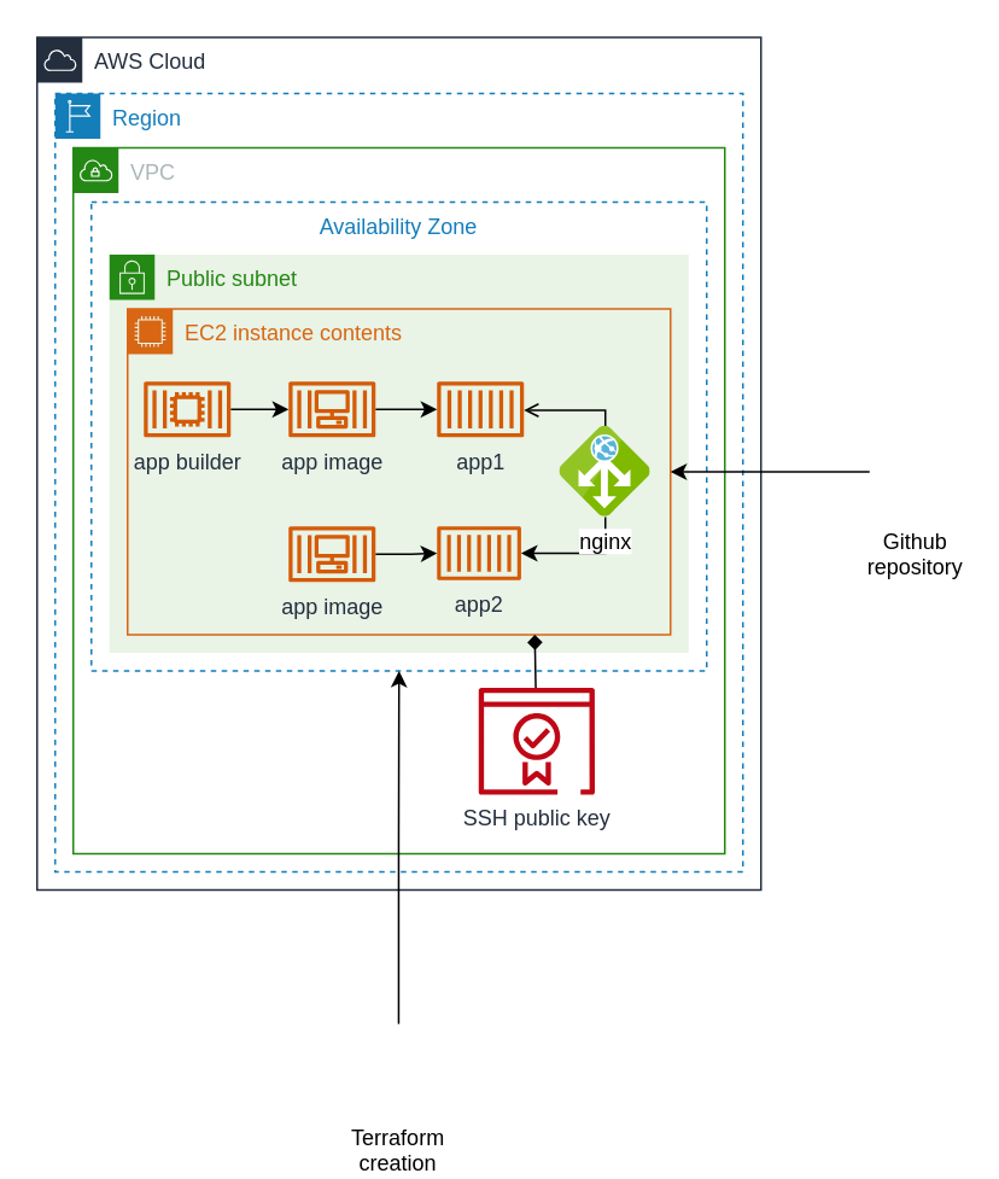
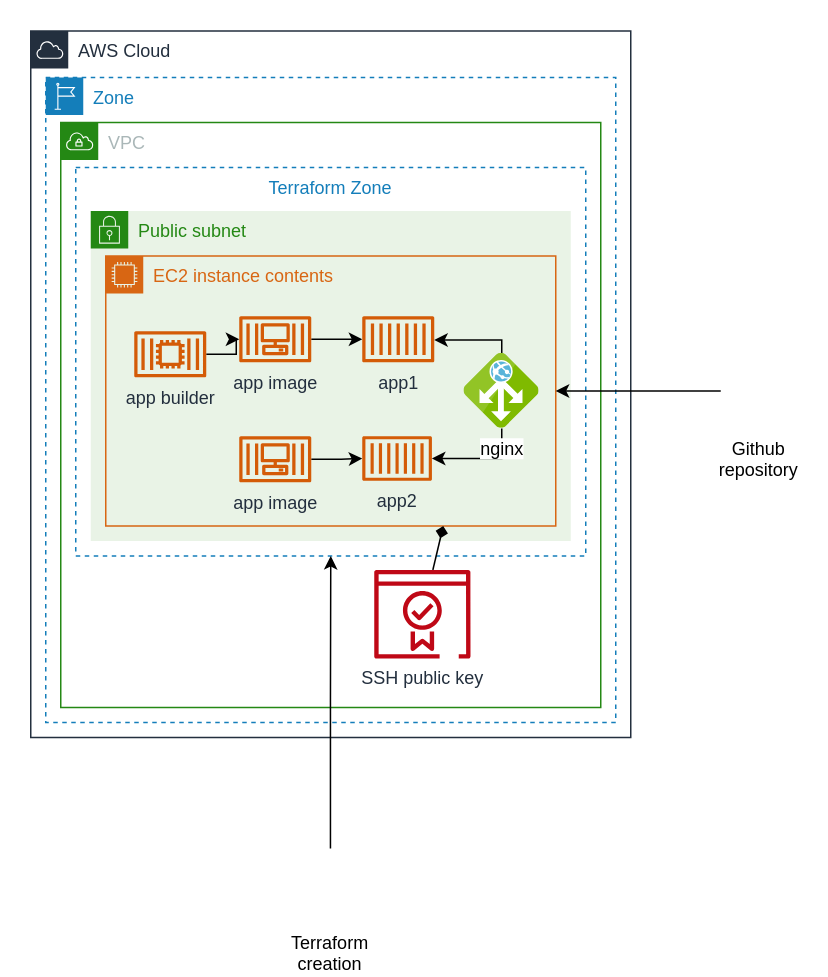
  <mxCell id="0" />
  <mxCell id="1" parent="0" />
- <mxCell id="2" value="Availability Zone" style="fillColor=none;strokeColor=#147EBA;dashed=1;verticalAlign=top;fontStyle=0;fontColor=#147EBA;" parent="1" vertex="1"><mxGeometry x="50" y="111" width="340" height="259" as="geometry" /></mxCell>
+ <mxCell id="2" value="Terraform Zone" style="fillColor=none;strokeColor=#147EBA;dashed=1;verticalAlign=top;fontStyle=0;fontColor=#147EBA;" parent="1" vertex="1"><mxGeometry x="50" y="111" width="340" height="259" as="geometry" /></mxCell>
  <mxCell id="3" value="AWS Cloud" style="points=[[0,0],[0.25,0],[0.5,0],[0.75,0],[1,0],[1,0.25],[1,0.5],[1,0.75],[1,1],[0.75,1],[0.5,1],[0.25,1],[0,1],[0,0.75],[0,0.5],[0,0.25]];outlineConnect=0;gradientColor=none;html=1;whiteSpace=wrap;fontSize=12;fontStyle=0;container=1;pointerEvents=0;collapsible=0;recursiveResize=0;shape=mxgraph.aws4.group;grIcon=mxgraph.aws4.group_aws_cloud;strokeColor=#232F3E;fillColor=none;verticalAlign=top;align=left;spacingLeft=30;fontColor=#232F3E;dashed=0;" parent="1" vertex="1"><mxGeometry x="20" y="20" width="400" height="471" as="geometry" /></mxCell>
  <mxCell id="4" value="VPC" style="points=[[0,0],[0.25,0],[0.5,0],[0.75,0],[1,0],[1,0.25],[1,0.5],[1,0.75],[1,1],[0.75,1],[0.5,1],[0.25,1],[0,1],[0,0.75],[0,0.5],[0,0.25]];outlineConnect=0;gradientColor=none;html=1;whiteSpace=wrap;fontSize=12;fontStyle=0;container=1;pointerEvents=0;collapsible=0;recursiveResize=0;shape=mxgraph.aws4.group;grIcon=mxgraph.aws4.group_vpc;strokeColor=#248814;fillColor=none;verticalAlign=top;align=left;spacingLeft=30;fontColor=#AAB7B8;dashed=0;" parent="1" vertex="1"><mxGeometry x="40" y="81" width="360" height="390" as="geometry" /></mxCell>
  <mxCell id="5" value="Public subnet" style="points=[[0,0],[0.25,0],[0.5,0],[0.75,0],[1,0],[1,0.25],[1,0.5],[1,0.75],[1,1],[0.75,1],[0.5,1],[0.25,1],[0,1],[0,0.75],[0,0.5],[0,0.25]];outlineConnect=0;gradientColor=none;html=1;whiteSpace=wrap;fontSize=12;fontStyle=0;container=1;pointerEvents=0;collapsible=0;recursiveResize=0;shape=mxgraph.aws4.group;grIcon=mxgraph.aws4.group_security_group;grStroke=0;strokeColor=#248814;fillColor=#E9F3E6;verticalAlign=top;align=left;spacingLeft=30;fontColor=#248814;dashed=0;" parent="1" vertex="1"><mxGeometry x="60" y="140" width="320" height="220" as="geometry" /></mxCell>
  <mxCell id="6" value="EC2 instance contents" style="points=[[0,0],[0.25,0],[0.5,0],[0.75,0],[1,0],[1,0.25],[1,0.5],[1,0.75],[1,1],[0.75,1],[0.5,1],[0.25,1],[0,1],[0,0.75],[0,0.5],[0,0.25]];outlineConnect=0;gradientColor=none;html=1;whiteSpace=wrap;fontSize=12;fontStyle=0;container=1;pointerEvents=0;collapsible=0;recursiveResize=0;shape=mxgraph.aws4.group;grIcon=mxgraph.aws4.group_ec2_instance_contents;strokeColor=#D86613;fillColor=none;verticalAlign=top;align=left;spacingLeft=30;fontColor=#D86613;dashed=0;" parent="1" vertex="1"><mxGeometry x="70" y="170" width="300" height="180" as="geometry" /></mxCell>
  <mxCell id="7" style="edgeStyle=orthogonalEdgeStyle;rounded=0;orthogonalLoop=1;jettySize=auto;html=1;" parent="1" source="8" target="11" edge="1"><mxGeometry relative="1" as="geometry" /></mxCell>
  <mxCell id="8" value="app image" style="sketch=0;outlineConnect=0;fontColor=#232F3E;gradientColor=none;fillColor=#D45B07;strokeColor=none;dashed=0;verticalLabelPosition=bottom;verticalAlign=top;align=center;html=1;fontSize=12;fontStyle=0;aspect=fixed;pointerEvents=1;shape=mxgraph.aws4.container_3;" parent="1" vertex="1"><mxGeometry x="159" y="210" width="48" height="31" as="geometry" /></mxCell>
  <mxCell id="9" style="edgeStyle=orthogonalEdgeStyle;rounded=0;orthogonalLoop=1;jettySize=auto;html=1;" parent="1" source="10" target="8" edge="1"><mxGeometry relative="1" as="geometry" /></mxCell>
- <mxCell id="10" value="app builder" style="sketch=0;outlineConnect=0;fontColor=#232F3E;gradientColor=none;fillColor=#D45B07;strokeColor=none;dashed=0;verticalLabelPosition=bottom;verticalAlign=top;align=center;html=1;fontSize=12;fontStyle=0;aspect=fixed;pointerEvents=1;shape=mxgraph.aws4.container_2;" parent="1" vertex="1"><mxGeometry x="79" y="210" width="48" height="31" as="geometry" /></mxCell>
+ <mxCell id="10" value="app builder" style="sketch=0;outlineConnect=0;fontColor=#232F3E;gradientColor=none;fillColor=#D45B07;strokeColor=none;dashed=0;verticalLabelPosition=bottom;verticalAlign=top;align=center;html=1;fontSize=12;fontStyle=0;aspect=fixed;pointerEvents=1;shape=mxgraph.aws4.container_2;" parent="1" vertex="1"><mxGeometry x="89" y="220" width="48" height="31" as="geometry" /></mxCell>
  <mxCell id="11" value="app1" style="sketch=0;outlineConnect=0;fontColor=#232F3E;gradientColor=none;fillColor=#D45B07;strokeColor=none;dashed=0;verticalLabelPosition=bottom;verticalAlign=top;align=center;html=1;fontSize=12;fontStyle=0;aspect=fixed;pointerEvents=1;shape=mxgraph.aws4.container_1;" parent="1" vertex="1"><mxGeometry x="241" y="210" width="48" height="31" as="geometry" /></mxCell>
  <mxCell id="12" style="edgeStyle=orthogonalEdgeStyle;rounded=0;orthogonalLoop=1;jettySize=auto;html=1;" parent="1" source="13" target="14" edge="1"><mxGeometry relative="1" as="geometry" /></mxCell>
  <mxCell id="13" value="app image" style="sketch=0;outlineConnect=0;fontColor=#232F3E;gradientColor=none;fillColor=#D45B07;strokeColor=none;dashed=0;verticalLabelPosition=bottom;verticalAlign=top;align=center;html=1;fontSize=12;fontStyle=0;aspect=fixed;pointerEvents=1;shape=mxgraph.aws4.container_3;" parent="1" vertex="1"><mxGeometry x="159" y="290" width="48" height="31" as="geometry" /></mxCell>
  <mxCell id="14" value="app2" style="sketch=0;outlineConnect=0;fontColor=#232F3E;gradientColor=none;fillColor=#D45B07;strokeColor=none;dashed=0;verticalLabelPosition=bottom;verticalAlign=top;align=center;html=1;fontSize=12;fontStyle=0;aspect=fixed;pointerEvents=1;shape=mxgraph.aws4.container_1;" parent="1" vertex="1"><mxGeometry x="241" y="290" width="46.45" height="30" as="geometry" /></mxCell>
  <mxCell id="15" style="rounded=0;orthogonalLoop=1;jettySize=auto;html=1;entryX=0.75;entryY=1;entryDx=0;entryDy=0;endArrow=diamond;" parent="1" source="17" target="6" edge="1"><mxGeometry relative="1" as="geometry" /></mxCell>
- <mxCell id="16" value="Region" style="points=[[0,0],[0.25,0],[0.5,0],[0.75,0],[1,0],[1,0.25],[1,0.5],[1,0.75],[1,1],[0.75,1],[0.5,1],[0.25,1],[0,1],[0,0.75],[0,0.5],[0,0.25]];outlineConnect=0;gradientColor=none;html=1;whiteSpace=wrap;fontSize=12;fontStyle=0;container=1;pointerEvents=0;collapsible=0;recursiveResize=0;shape=mxgraph.aws4.group;grIcon=mxgraph.aws4.group_region;strokeColor=#147EBA;fillColor=none;verticalAlign=top;align=left;spacingLeft=30;fontColor=#147EBA;dashed=1;" parent="1" vertex="1"><mxGeometry x="30" y="51" width="380" height="430" as="geometry" /></mxCell>
- <mxCell id="17" value="SSH public key" style="sketch=0;outlineConnect=0;fontColor=#232F3E;gradientColor=none;fillColor=#BF0816;strokeColor=none;dashed=0;verticalLabelPosition=bottom;verticalAlign=top;align=center;html=1;fontSize=12;fontStyle=0;aspect=fixed;pointerEvents=1;shape=mxgraph.aws4.certificate_manager_2;" parent="16" vertex="1"><mxGeometry x="234" y="328.23" width="64.17" height="59.23" as="geometry" /></mxCell>
+ <mxCell id="16" value="Zone" style="points=[[0,0],[0.25,0],[0.5,0],[0.75,0],[1,0],[1,0.25],[1,0.5],[1,0.75],[1,1],[0.75,1],[0.5,1],[0.25,1],[0,1],[0,0.75],[0,0.5],[0,0.25]];outlineConnect=0;gradientColor=none;html=1;whiteSpace=wrap;fontSize=12;fontStyle=0;container=1;pointerEvents=0;collapsible=0;recursiveResize=0;shape=mxgraph.aws4.group;grIcon=mxgraph.aws4.group_region;strokeColor=#147EBA;fillColor=none;verticalAlign=top;align=left;spacingLeft=30;fontColor=#147EBA;dashed=1;" parent="1" vertex="1"><mxGeometry x="30" y="51" width="380" height="430" as="geometry" /></mxCell>
+ <mxCell id="17" value="SSH public key" style="sketch=0;outlineConnect=0;fontColor=#232F3E;gradientColor=none;fillColor=#BF0816;strokeColor=none;dashed=0;verticalLabelPosition=bottom;verticalAlign=top;align=center;html=1;fontSize=12;fontStyle=0;aspect=fixed;pointerEvents=1;shape=mxgraph.aws4.certificate_manager_2;" parent="16" vertex="1"><mxGeometry x="219" y="328.23" width="64.17" height="59.23" as="geometry" /></mxCell>
  <mxCell id="18" style="edgeStyle=orthogonalEdgeStyle;rounded=0;orthogonalLoop=1;jettySize=auto;html=1;exitX=0;exitY=0.5;exitDx=0;exitDy=0;" parent="1" source="24" target="6" edge="1"><mxGeometry relative="1" as="geometry"><mxPoint x="470" y="220" as="sourcePoint" /></mxGeometry></mxCell>
  <mxCell id="19" style="edgeStyle=orthogonalEdgeStyle;rounded=0;orthogonalLoop=1;jettySize=auto;html=1;" parent="1" source="20" target="2" edge="1"><mxGeometry relative="1" as="geometry" /></mxCell>
  <mxCell id="20" value="Terraform&#10;creation" style="shape=image;verticalLabelPosition=bottom;labelBackgroundColor=default;verticalAlign=top;aspect=fixed;imageAspect=0;image=https://blogs.vmware.com/cloudprovider/files/2019/04/og-image-8b3e4f7d-blog-aspect-ratio-576x324.png;" parent="1" vertex="1"><mxGeometry x="176" y="565" width="87.5" height="49.3" as="geometry" /></mxCell>
- <mxCell id="21" style="edgeStyle=orthogonalEdgeStyle;rounded=0;orthogonalLoop=1;jettySize=auto;html=1;endArrow=open;" parent="1" source="23" target="11" edge="1"><mxGeometry relative="1" as="geometry"><Array as="points"><mxPoint x="334" y="226" /></Array></mxGeometry></mxCell>
+ <mxCell id="21" style="edgeStyle=orthogonalEdgeStyle;rounded=0;orthogonalLoop=1;jettySize=auto;html=1;" parent="1" source="23" target="11" edge="1"><mxGeometry relative="1" as="geometry"><Array as="points"><mxPoint x="334" y="226" /></Array></mxGeometry></mxCell>
  <mxCell id="22" style="edgeStyle=orthogonalEdgeStyle;rounded=0;orthogonalLoop=1;jettySize=auto;html=1;" parent="1" source="23" target="14" edge="1"><mxGeometry relative="1" as="geometry"><Array as="points"><mxPoint x="334" y="305" /></Array></mxGeometry></mxCell>
  <mxCell id="23" value="nginx" style="sketch=0;aspect=fixed;html=1;points=[];align=center;image;fontSize=12;image=img/lib/mscae/Application_Gateway.svg;" parent="1" vertex="1"><mxGeometry x="309" y="235" width="50" height="50" as="geometry" /></mxCell>
  <mxCell id="24" value="Github&lt;br&gt;repository" style="shape=image;html=1;verticalAlign=top;verticalLabelPosition=bottom;labelBackgroundColor=#ffffff;imageAspect=0;aspect=fixed;image=https://cdn4.iconfinder.com/data/icons/socialcones/508/Github-128.png" vertex="1" parent="1"><mxGeometry x="480" y="235" width="50" height="50" as="geometry" /></mxCell>
